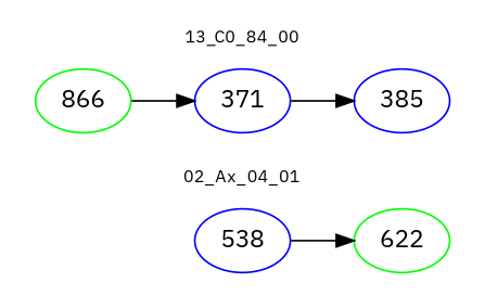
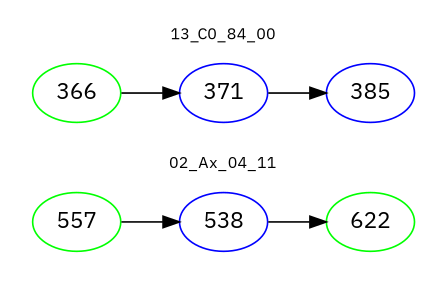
  digraph {
    fontname="IBM Plex Sans"
    rankdir=LR
    node [color=green fontname="IBM Plex Sans"]
    edge [color=black fontname="IBM Plex Sans"]
+   n1 [label=557]
    n2 [color=blue label=538]
    n3 [label=622]
-   n4 [label=866]
+   n4 [label=366]
    n5 [color=blue label=371]
    n6 [color=blue label=385]
    subgraph cluster_1 {
      color=white
      fontsize=10
-     label="02_Ax_04_01"
+     label="02_Ax_04_11"
+     n1
      n2
      n3
    }
    subgraph cluster_2 {
      color=white
      fontsize=10
      label="13_C0_84_00"
      n4
      n5
      n6
    }
+   n1 -> n2
    n2 -> n3
    n4 -> n5
    n5 -> n6
  }
